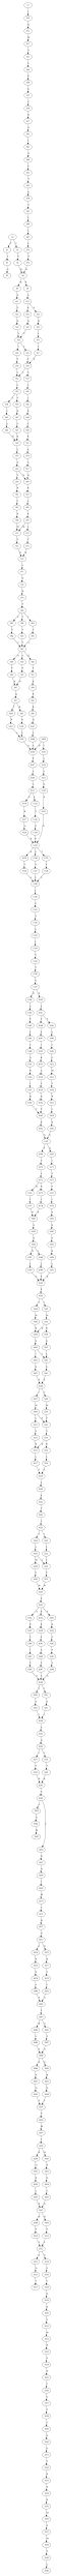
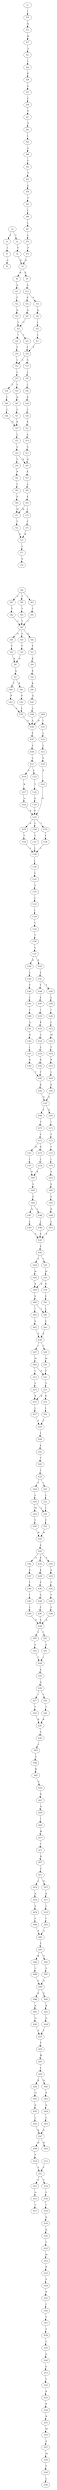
  strict digraph {
    fontname="Liberation Serif"
    node [fontname="Liberation Serif"]
    edge [fontname="Liberation Serif"]
    S0
    S1
    S2
    S3
    S4
    S5
    S6
    S8
    S9
    S7
    S10
    S11
    S12
    S13
    S14
    S15
    S16
    S17
    S18
    S19
    S20
    S21
    S22
    S23
    S24
    S25
    S26
    S27
    S28
    S29
    S30
    S31
    S32
    S33
    S34
    S35
    S36
    S37
    S38
    S39
    S40
    S41
    S42
    S43
    S44
    S45
    S46
    S47
    S48
    S49
    S50
    S51
    S52
    S53
    S54
    S55
    S56
    S57
    S58
    S59
    S60
    S61
    S62
    S63
    S64
    S65
    S66
    S67
    S68
    S69
    S70
    S71
    S72
    S73
    S74
    S75
    S76
    S77
    S78
-   S79
    S80
    S81
    S82
    S83
    S84
    S85
    S86
    S87
    S88
    S89
    S90
    S91
    S92
    S93
    S94
    S95
    S96
    S97
    S98
    S99
    S100
    S101
    S102
    S103
    S104
    S105
    S106
    S107
    S109
    S108
    S110
    S111
    S112
    S113
    S114
    S115
    S116
    S117
    S118
    S119
    S120
    S121
    S122
    S123
    S124
    S125
    S126
    S127
    S128
    S129
    S130
    S131
    S132
    S133
    S134
    S135
    S136
    S137
    S138
    S139
    S140
    S141
    S142
    S143
    S144
    S145
    S146
    S147
    S148
    S149
    S150
    S151
    S152
    S153
    S154
    S155
    S156
    S157
    S158
    S159
    S160
    S161
    S162
    S163
    S164
    S165
    S166
    S167
    S168
    S169
    S170
    S171
    S172
    S173
    S174
    S175
    S176
    S177
    S178
    S179
    S180
    S181
    S182
    S183
    S184
    S185
    S186
    S187
    S188
    S189
    S190
    S191
    S192
    S193
    S194
    S195
    S196
    S197
    S198
    S199
    S200
    S201
    S202
    S203
    S204
    S205
    S206
    S207
    S208
    S209
    S210
    S211
    S212
    S213
    S214
    S215
    S216
    S217
    S218
    S219
    S220
    S221
    S222
    S223
    S224
    S225
    S226
    S227
    S228
    S229
    S230
    S231
    S232
    S233
    S234
    S235
    S236
    S237
    S238
    S239
    S240
    S241
    S242
    S243
    S244
    S245
    S246
    S247
    S248
    S249
    S250
    S251
    S252
    S253
    S254
    S255
    S256
    S257
    S258
    S259
    S260
    S261
    S262
    S263
    S264
    S265
    S266
    S267
    S268
    S269
    S270
    S271
    S272
    S273
    S274
    S275
    S276
    S277
    S278
    S279
    S280
    S281
    S282
    S283
    S284
    S285
    S286
    S287
    S288
    S289
    S290
    S291
    S292
    S293
    S294
    S295
    S296
    S297
    S298
    S299
    S300
    S301
    S302
    S303
    S304
    S305
    S306
    S307
    S308
    S309
    S310
    S311
    S312
    S313
    S314
    S315
    S316
    S317
    S318
    S319
    S320
    S321
    S322
    S323
    S324
    S325
    S326
    S327
    n329 [label=S528]
    S329
    S330
    S331
    S332
    S333
    S334
    S335
    S336
    S337
    S338
    S339
    S340
    S0 -> S1 [label=Y]
    S0 -> S2 [label=V]
    S1 -> S3 [label=L]
    S2 -> S4 [label=A]
    S3 -> S5 [label=A]
    S4 -> S6 [label=R]
    S6 -> S8 [label=R]
    S6 -> S9 [label=K]
    S8 -> S11 [label=A]
    S9 -> S12 [label=A]
    S7 -> S10 [label=I]
    S10 -> S13 [label=Q]
    S11 -> S14 [label=G]
    S12 -> S15 [label=S]
    S12 -> S16 [label=K]
    S13 -> S17 [label=M]
    S14 -> S18 [label=Q]
    S15 -> S19 [label=Q]
    S16 -> S20 [label=Q]
    S17 -> S21 [label=Y]
    S18 -> S22 [label=V]
    S19 -> S23 [label=I]
    S20 -> S22 [label=V]
    S21 -> S24 [label=L]
    S22 -> S25 [label=L]
    S22 -> S26 [label=I]
    S23 -> S27 [label=L]
    S24 -> S28 [label=E]
    S25 -> S29 [label=P]
    S26 -> S30 [label=P]
    S27 -> S29 [label=P]
    S28 -> S31 [label=E]
    S29 -> S32 [label=L]
    S29 -> S33 [label=A]
    S30 -> S32 [label=L]
    S31 -> S34 [label=P]
    S32 -> S35 [label=L]
    S33 -> S36 [label=L]
    S34 -> S37 [label=R]
    S35 -> S38 [label=L]
    S35 -> S39 [label=V]
    S36 -> S40 [label=I]
    S37 -> S41 [label=A]
    S38 -> S42 [label=C]
    S39 -> S43 [label=K]
    S40 -> S44 [label=K]
    S41 -> S45 [label=L]
    S42 -> S46 [label=S]
    S43 -> S47 [label=S]
    S44 -> S48 [label=T]
    S45 -> S49 [label=A]
    S46 -> S50 [label=R]
    S47 -> S50 [label=R]
    S48 -> S51 [label=R]
    S49 -> S52 [label=P]
    S50 -> S53 [label=T]
    S51 -> S54 [label=A]
    S52 -> S55 [label=T]
    S53 -> S56 [label=A]
    S54 -> S57 [label=A]
    S55 -> S58 [label=G]
    S56 -> S59 [label=T]
    S56 -> S60 [label=N]
    S57 -> S60 [label=N]
    S58 -> S61 [label=T]
    S59 -> S62 [label=R]
    S60 -> S63 [label=R]
    S61 -> S64 [label=L]
    S62 -> S65 [label=T]
    S63 -> S66 [label=S]
    S64 -> S67 [label=L]
    S65 -> S68 [label=K]
    S66 -> S69 [label=K]
    S67 -> S70 [label=L]
    S68 -> S71 [label=M]
    S69 -> S71 [label=M]
    S69 -> S72 [label=L]
    S70 -> S73 [label=A]
    S71 -> S74 [label=Y]
    S72 -> S75 [label=Y]
    S73 -> S6 [label=R]
    S74 -> S76 [label=H]
    S75 -> S76 [label=H]
    S76 -> S77 [label=S]
    S77 -> S78 [label=E]
-   S78 -> S79 [label=D]
-   S79 -> S80 [label=V]
    S80 -> S81 [label=L]
    S80 -> S82 [label=V]
    S80 -> S83 [label=I]
    S81 -> S84 [label=V]
    S82 -> S85 [label=V]
    S83 -> S86 [label=V]
    S84 -> S87 [label=V]
    S85 -> S87 [label=V]
    S86 -> S87 [label=V]
    S87 -> S88 [label=Q]
    S87 -> S89 [label=A]
    S87 -> S90 [label=S]
    S88 -> S91 [label=F]
    S89 -> S92 [label=F]
    S90 -> S93 [label=F]
    S91 -> S94 [label=R]
    S92 -> S95 [label=N]
    S93 -> S95 [label=N]
    S94 -> S96 [label=R]
    S95 -> S97 [label=Q]
    S96 -> S98 [label=R]
    S97 -> S99 [label=R]
    S97 -> S100 [label=T]
    S98 -> S101 [label=Q]
    S99 -> S102 [label=N]
    S100 -> S103 [label=N]
    S101 -> S104 [label=L]
    S102 -> S105 [label=L]
    S103 -> S105 [label=L]
    S104 -> S106 [label=A]
    S105 -> S106 [label=A]
    S106 -> S107 [label=E]
    S107 -> S109 [label=V]
    S109 -> S111 [label=L]
    S108 -> S106 [label=D]
    S108 -> S110 [label=I]
    S110 -> S112 [label=L]
    S111 -> S113 [label=L]
    S111 -> S114 [label=P]
    S112 -> S115 [label=T]
    S113 -> S116 [label=T]
    S114 -> S117 [label=R]
    S115 -> S118 [label=E]
    S116 -> S119 [label=A]
    S117 -> S120 [label=A]
    S118 -> S121 [label=A]
    S119 -> S122 [label=D]
    S120 -> S122 [label=D]
    S121 -> S122 [label=D]
    S122 -> S123 [label=A]
    S122 -> S124 [label=S]
    S122 -> S125 [label=T]
    S123 -> S126 [label=T]
    S124 -> S127 [label=T]
    S125 -> S128 [label=T]
    S126 -> S129 [label=L]
    S127 -> S129 [label=L]
    S128 -> S129 [label=L]
    S129 -> S130 [label=L]
    S130 -> S131 [label=G]
    S131 -> S132 [label=Y]
    S132 -> S133 [label=G]
    S133 -> S134 [label=L]
    S134 -> S135 [label=V]
    S135 -> S136 [label=T]
    S136 -> S137 [label=V]
    S137 -> S138 [label=R]
    S137 -> S139 [label=K]
    S138 -> S140 [label=S]
    S139 -> S141 [label=S]
    S140 -> S142 [label=E]
    S141 -> S143 [label=S]
    S141 -> S144 [label=T]
    S142 -> S145 [label=T]
    S143 -> S146 [label=G]
    S144 -> S147 [label=S]
    S145 -> S148 [label=V]
    S146 -> S149 [label=I]
    S147 -> S150 [label=I]
    S148 -> S151 [label=A]
    S149 -> S152 [label=G]
    S150 -> S153 [label=R]
    S151 -> S154 [label=R]
    S152 -> S155 [label=M]
    S153 -> S156 [label=G]
    S154 -> S157 [label=I]
    S155 -> S158 [label=T]
    S156 -> S159 [label=V]
    S157 -> S160 [label=D]
    S158 -> S161 [label=H]
    S159 -> S162 [label=D]
    S160 -> S163 [label=T]
    S161 -> S164 [label=S]
    S162 -> S163 [label=T]
    S163 -> S165 [label=K]
    S164 -> S166 [label=K]
    S165 -> S167 [label=N]
    S166 -> S167 [label=N]
    S167 -> S168 [label=E]
    S167 -> S169 [label=Q]
    S168 -> S170 [label=V]
    S169 -> S171 [label=I]
    S170 -> S172 [label=L]
    S171 -> S173 [label=V]
    S172 -> S174 [label=H]
    S172 -> S175 [label=N]
    S173 -> S176 [label=S]
    S174 -> S177 [label=I]
    S175 -> S178 [label=I]
    S176 -> S179 [label=I]
    S177 -> S180 [label=D]
    S178 -> S180 [label=D]
    S179 -> S181 [label=E]
    S180 -> S182 [label=G]
    S181 -> S183 [label=E]
    S182 -> S184 [label=P]
    S183 -> S185 [label=P]
    S184 -> S186 [label=L]
    S184 -> S187 [label=Q]
    S185 -> S188 [label=D]
    S186 -> S189 [label=L]
    S187 -> S190 [label=L]
    S188 -> S191 [label=L]
    S189 -> S192 [label=E]
    S190 -> S192 [label=E]
    S191 -> S192 [label=E]
    S192 -> S193 [label=P]
    S193 -> S194 [label=V]
    S193 -> S195 [label=I]
    S194 -> S196 [label=W]
    S195 -> S197 [label=W]
    S196 -> S198 [label=K]
    S197 -> S198 [label=K]
    S197 -> S199 [label=R]
    S198 -> S200 [label=E]
    S199 -> S201 [label=E]
    S200 -> S202 [label=L]
    S200 -> S203 [label=I]
    S201 -> S202 [label=L]
    S202 -> S204 [label=E]
    S203 -> S205 [label=E]
    S204 -> S206 [label=E]
    S205 -> S206 [label=E]
    S206 -> S207 [label=I]
    S206 -> S208 [label=T]
    S207 -> S209 [label=W]
    S208 -> S210 [label=W]
    S209 -> S211 [label=L]
    S209 -> S212 [label=P]
    S210 -> S212 [label=P]
    S211 -> S213 [label=Y]
    S212 -> S214 [label=Y]
    S213 -> S215 [label=K]
    S214 -> S215 [label=K]
    S214 -> S216 [label=R]
    S215 -> S217 [label=L]
    S216 -> S218 [label=L]
    S217 -> S219 [label=S]
    S218 -> S219 [label=S]
    S219 -> S220 [label=S]
    S220 -> S221 [label=P]
    S221 -> S222 [label=V]
    S222 -> S223 [label=V]
    S223 -> S224 [label=V]
    S223 -> S225 [label=I]
    S224 -> S226 [label=L]
    S225 -> S227 [label=L]
    S226 -> S228 [label=M]
    S226 -> S229 [label=L]
    S227 -> S229 [label=L]
    S228 -> S230 [label=P]
    S229 -> S231 [label=P]
    S230 -> S232 [label=W]
    S231 -> S232 [label=W]
    S232 -> S233 [label=E]
    S233 -> S234 [label=A]
    S233 -> S235 [label=K]
    S233 -> S236 [label=E]
    S234 -> S237 [label=R]
    S235 -> S238 [label=R]
    S236 -> S239 [label=K]
    S237 -> S240 [label=Y]
    S238 -> S241 [label=F]
    S239 -> S242 [label=Y]
    S240 -> S243 [label=I]
    S241 -> S244 [label=A]
    S242 -> S245 [label=F]
    S243 -> S246 [label=Y]
    S244 -> S247 [label=Y]
    S245 -> S248 [label=Y]
    S246 -> S249 [label=A]
    S247 -> S249 [label=A]
    S248 -> S249 [label=A]
    S249 -> S250 [label=V]
    S249 -> S251 [label=I]
    S250 -> S252 [label=A]
    S251 -> S253 [label=A]
    S252 -> S254 [label=I]
    S253 -> S254 [label=I]
    S254 -> S255 [label=A]
    S255 -> S256 [label=Q]
    S256 -> S257 [label=I]
    S256 -> S258 [label=V]
    S257 -> S259 [label=T]
    S258 -> S260 [label=T]
    S259 -> S261 [label=K]
    S260 -> S261 [label=K]
    S261 -> S262 [label=G]
    S262 -> S263 [label=L]
    S263 -> S264 [label=G]
    S264 -> S265 [label=M]
-   S262 -> S266 [label=E]
+   S265 -> S266 [label=E]
    S266 -> S267 [label=D]
    S267 -> S268 [label=A]
    S268 -> S269 [label=I]
    S269 -> S270 [label=M]
    S270 -> S271 [label=C]
    S271 -> S272 [label=R]
    S272 -> S273 [label=G]
    S273 -> S274 [label=G]
    S273 -> S275 [label=N]
    S274 -> S276 [label=K]
    S275 -> S277 [label=K]
    S276 -> S278 [label=E]
    S277 -> S279 [label=S]
    S278 -> S280 [label=L]
    S279 -> S281 [label=L]
    S280 -> S282 [label=A]
    S281 -> S282 [label=A]
    S282 -> S283 [label=F]
    S283 -> S284 [label=R]
    S283 -> S285 [label=A]
    S284 -> S286 [label=V]
    S285 -> S287 [label=V]
    S286 -> S288 [label=G]
    S287 -> S288 [label=G]
    S288 -> S289 [label=Q]
    S288 -> S290 [label=K]
    S289 -> S291 [label=K]
    S290 -> S292 [label=R]
    S291 -> S293 [label=Q]
    S292 -> S294 [label=Q]
    S293 -> S295 [label=F]
    S294 -> S295 [label=F]
    S295 -> S296 [label=P]
    S296 -> S297 [label=M]
    S297 -> S298 [label=L]
    S298 -> S299 [label=R]
    S298 -> S300 [label=H]
    S299 -> S301 [label=Q]
    S300 -> S302 [label=K]
    S301 -> S303 [label=R]
    S302 -> S304 [label=Q]
    S303 -> S305 [label=L]
    S304 -> S306 [label=L]
    S305 -> S307 [label=K]
    S306 -> S307 [label=K]
    S307 -> S308 [label=D]
    S307 -> S309 [label=H]
    S308 -> S310 [label=P]
-   S309 -> S311 [label=P]
    S310 -> S312 [label=L]
    S311 -> S312 [label=L]
    S312 -> S313 [label=V]
    S312 -> S314 [label=G]
    S313 -> S315 [label=A]
    S314 -> S316 [label=S]
    S315 -> S317 [label=L]
    S316 -> S318 [label=L]
    S318 -> S319 [label=Q]
    S319 -> S320 [label=Q]
    S320 -> S321 [label=S]
    S321 -> S322 [label=W]
    S322 -> S323 [label=R]
    S323 -> S324 [label=P]
    S324 -> S325 [label=D]
    S325 -> S326 [label=C]
    S326 -> S327 [label=G]
    S327 -> n329 [label=F]
    n329 -> S329 [label=T]
    S329 -> S330 [label=Q]
    S330 -> S331 [label=P]
    S331 -> S332 [label=G]
    S332 -> S333 [label=N]
    S333 -> S334 [label=K]
    S334 -> S335 [label=D]
    S335 -> S336 [label=M]
    S336 -> S337 [label=A]
    S337 -> S338 [label=M]
    S338 -> S339 [label=P]
    S339 -> S340 [label=L]
  }
